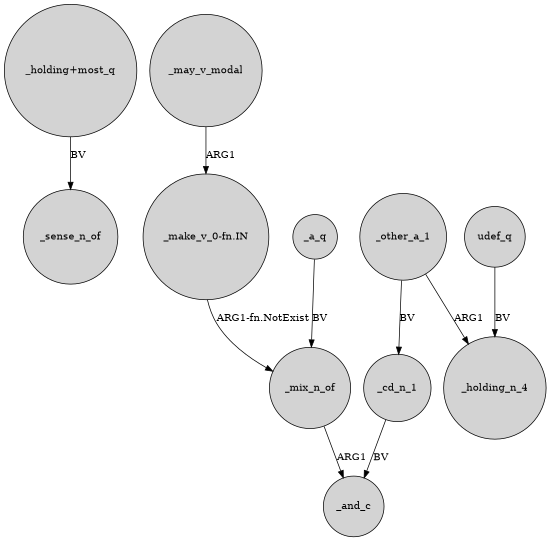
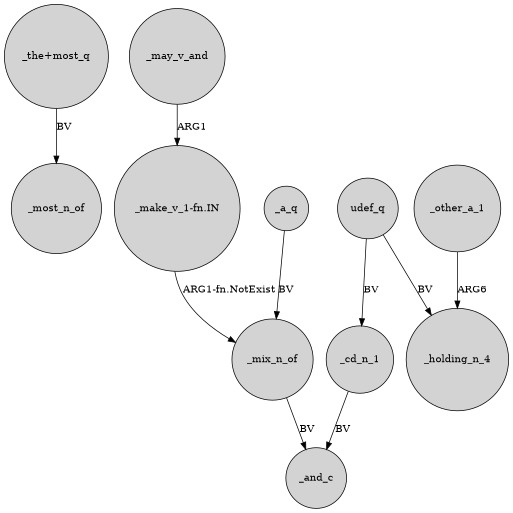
  digraph {
    node [shape=circle style=filled]
-   "_the+most_q" [label="_holding+most_q"]
-   _sense_n_of
+   "_the+most_q"
+   _sense_n_of [label=_most_n_of]
    _a_q
    _mix_n_of
    _and_c
    n6 [label=_holding_n_4]
    _other_a_1
    udef_q
    _cd_n_1
-   "_make_v_1-fn.IN" [label="_make_v_0-fn.IN"]
-   _may_v_modal
+   "_make_v_1-fn.IN"
+   _may_v_modal [label=_may_v_and]
    "_the+most_q" -> _sense_n_of [label=BV]
    _a_q -> _mix_n_of [label=BV]
-   _mix_n_of -> _and_c [label=ARG1]
-   _other_a_1 -> n6 [label=ARG1]
+   _mix_n_of -> _and_c [label=BV]
+   _other_a_1 -> n6 [label=ARG6]
    udef_q -> n6 [label=BV]
-   _other_a_1 -> _cd_n_1 [label=BV]
+   udef_q -> _cd_n_1 [label=BV]
    _cd_n_1 -> _and_c [label=BV]
    "_make_v_1-fn.IN" -> _mix_n_of [label="ARG1-fn.NotExist"]
    _may_v_modal -> "_make_v_1-fn.IN" [label=ARG1]
  }
